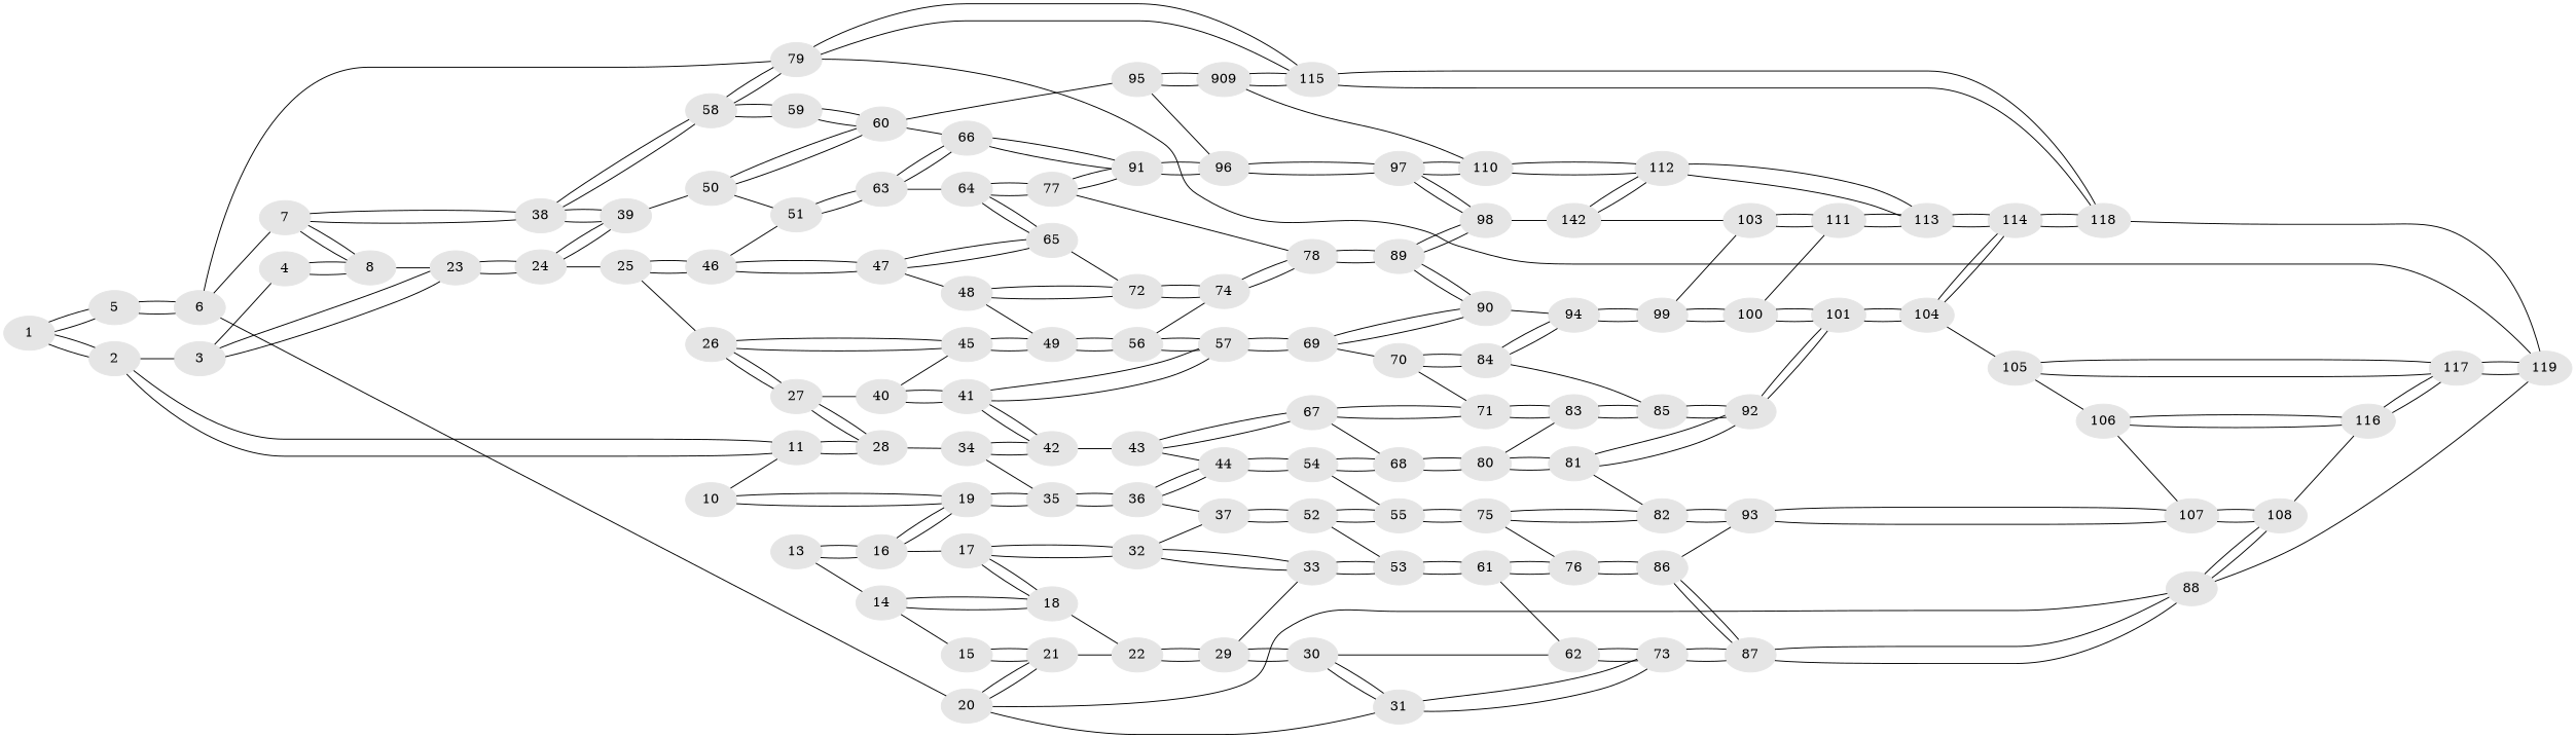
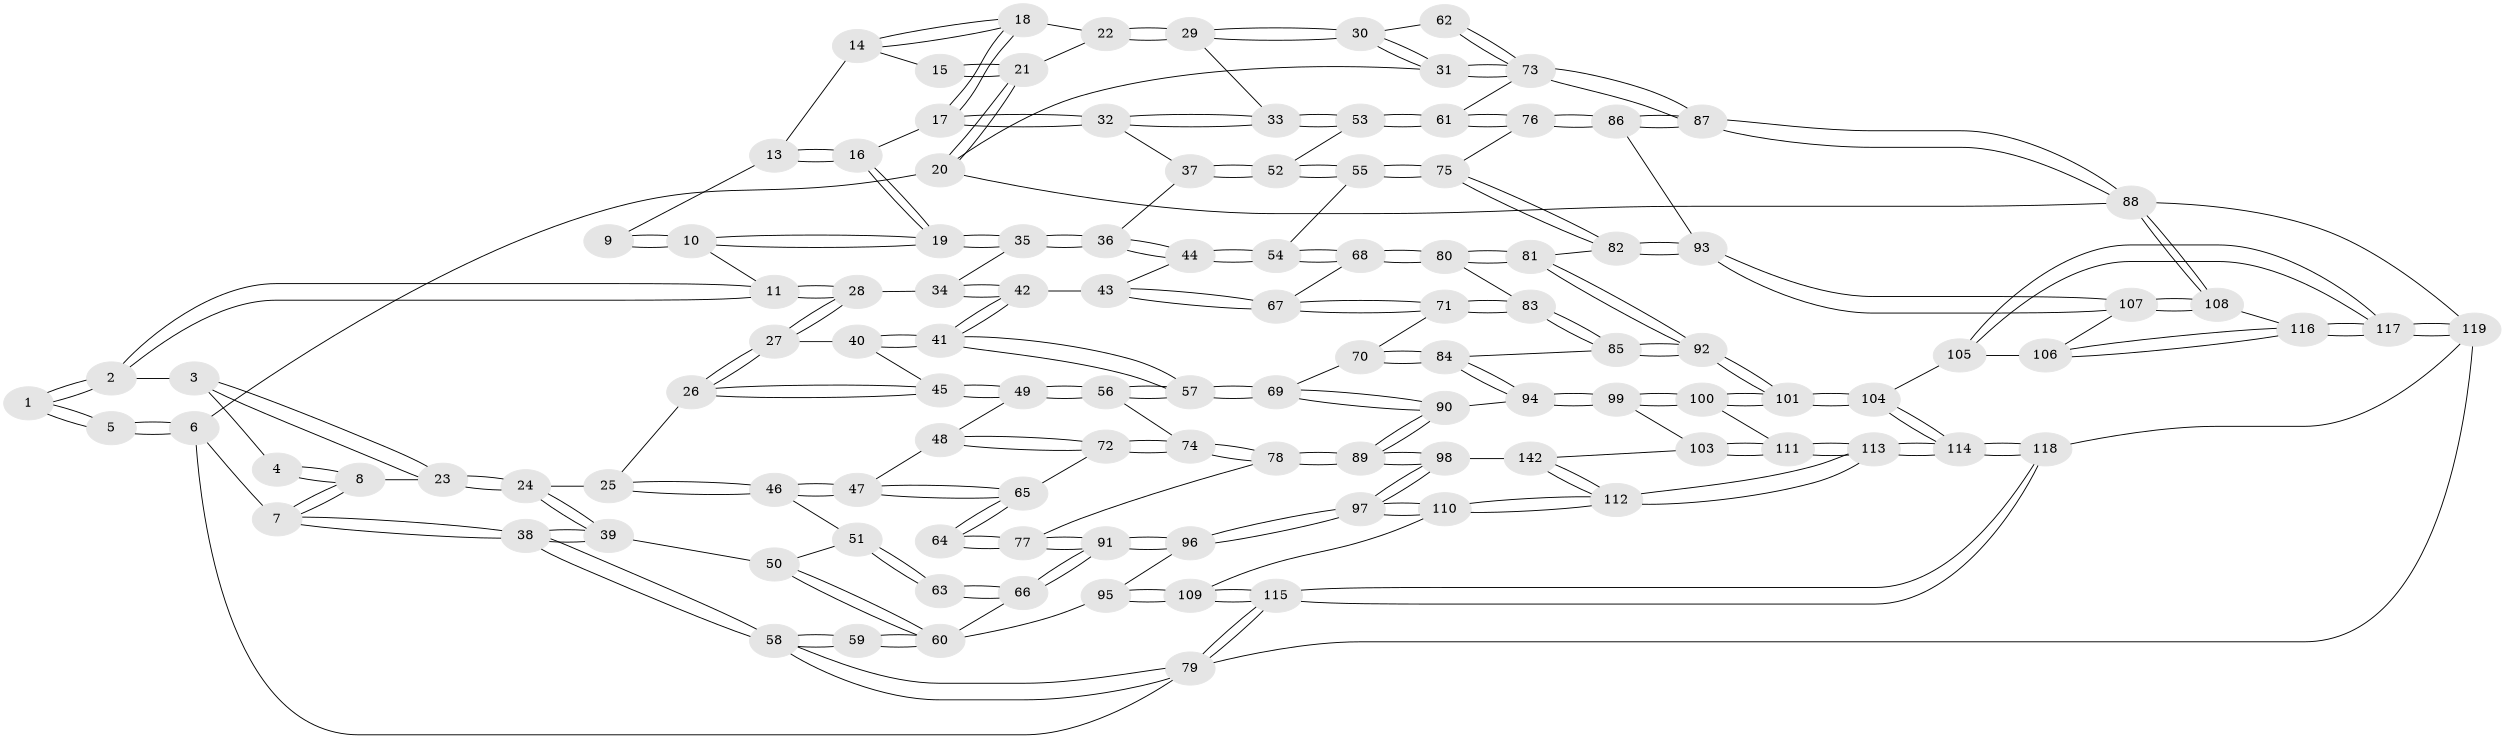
  graph {
    rankdir=LR
    node [color=gray90 style=filled]
    1
    2
    5
    3
    11
    6
    4
    23
    28
    8
    24
    7
    20
    79
    38
    21
    31
    88
    115
    119
    39
    58
+   9
    10
    13
    19
    14
    16
    35
    34
    15
    18
    17
    22
    32
    33
    37
    29
    36
    73
    108
    30
    25
    26
    46
    50
    27
    45
    47
    51
    40
    49
    41
    42
    62
    53
    87
    52
    61
    43
    44
    54
    55
    59
    60
    57
    69
    67
    68
    71
    56
    48
    65
    63
    72
    74
    95
    66
    64
    75
    76
    80
    82
    78
    70
    90
    96
-   109 [label=909]
+   109
    91
    86
    77
    83
    81
    84
    94
    85
    89
    93
    98
    118
    92
    101
    107
    99
    116
    n106 [label=142]
    97
    104
    100
    103
    110
    112
    111
    113
    105
    114
    106
    117
    1 -- 2
    1 -- 2
    1 -- 5
    1 -- 5
    2 -- 3
    2 -- 11
    2 -- 11
    5 -- 6
    5 -- 6
    3 -- 4
    3 -- 23
    3 -- 23
    11 -- 28
    11 -- 28
    6 -- 7
    6 -- 20
    6 -- 79
    4 -- 8
    4 -- 8
    23 -- 24
    23 -- 24
    28 -- 34
    8 -- 23
    24 -- 39
    24 -- 39
    24 -- 25
    7 -- 8
    7 -- 8
    7 -- 38
    7 -- 38
    20 -- 21
    20 -- 21
    20 -- 31
    20 -- 88
    79 -- 115
    79 -- 115
    79 -- 119
    38 -- 39
    38 -- 39
    38 -- 58
    38 -- 58
    21 -- 22
    31 -- 73
    31 -- 73
    88 -- 119
    88 -- 108
    88 -- 108
    115 -- 118
    115 -- 118
    39 -- 50
    58 -- 79
    58 -- 79
    58 -- 59
    58 -- 59
+   9 -- 10
+   9 -- 10
+   9 -- 13
    10 -- 11
    10 -- 19
    10 -- 19
    13 -- 14
    13 -- 16
    13 -- 16
    19 -- 35
    19 -- 35
    14 -- 15
    14 -- 18
    14 -- 18
    16 -- 19
    16 -- 19
    16 -- 17
    35 -- 36
    35 -- 36
    34 -- 35
    34 -- 42
    34 -- 42
    15 -- 21
    15 -- 21
    18 -- 22
    17 -- 18
    17 -- 18
    17 -- 32
    17 -- 32
    22 -- 29
    22 -- 29
    32 -- 33
    32 -- 33
    32 -- 37
    33 -- 53
    33 -- 53
    37 -- 52
    37 -- 52
    29 -- 33
    29 -- 30
    29 -- 30
    36 -- 37
    36 -- 44
    36 -- 44
    73 -- 87
    73 -- 87
    108 -- 116
    30 -- 31
    30 -- 31
    30 -- 62
    25 -- 26
    25 -- 46
    25 -- 46
    26 -- 27
    26 -- 27
    26 -- 45
    26 -- 45
    46 -- 47
    46 -- 47
    46 -- 51
    50 -- 51
    50 -- 60
    50 -- 60
    27 -- 28
    27 -- 28
    27 -- 40
    45 -- 49
    45 -- 49
    47 -- 48
    47 -- 65
    47 -- 65
    51 -- 63
    51 -- 63
    40 -- 45
    40 -- 41
    40 -- 41
    49 -- 56
    49 -- 56
    41 -- 42
    41 -- 42
    41 -- 57
    41 -- 57
    42 -- 43
    62 -- 73
    62 -- 73
    53 -- 61
    53 -- 61
    87 -- 88
    87 -- 88
    52 -- 53
    52 -- 55
    52 -- 55
-   61 -- 62
+   61 -- 73
    61 -- 76
    61 -- 76
    43 -- 44
    43 -- 67
    43 -- 67
    44 -- 54
    44 -- 54
    54 -- 55
    54 -- 68
    54 -- 68
    55 -- 75
    55 -- 75
    59 -- 60
    59 -- 60
    60 -- 95
    60 -- 66
    57 -- 69
    57 -- 69
    69 -- 70
    69 -- 90
    69 -- 90
    67 -- 68
    67 -- 71
    67 -- 71
    68 -- 80
    68 -- 80
    71 -- 83
    71 -- 83
    56 -- 57
    56 -- 57
    56 -- 74
    48 -- 49
    48 -- 72
    48 -- 72
    65 -- 72
    63 -- 66
    63 -- 66
-   63 -- 64
    72 -- 74
    72 -- 74
    74 -- 78
    74 -- 78
    95 -- 96
    95 -- 109
    95 -- 109
    66 -- 91
    66 -- 91
    64 -- 65
    64 -- 65
    64 -- 77
    64 -- 77
    75 -- 76
    75 -- 82
    75 -- 82
    76 -- 86
    76 -- 86
    80 -- 83
    80 -- 81
    80 -- 81
    82 -- 93
    82 -- 93
    78 -- 89
    78 -- 89
    70 -- 71
    70 -- 84
    70 -- 84
    90 -- 94
    96 -- 97
    96 -- 97
    109 -- 115
    109 -- 115
    109 -- 110
    91 -- 96
    91 -- 96
    86 -- 87
    86 -- 87
    86 -- 93
    77 -- 78
    77 -- 91
    77 -- 91
    83 -- 85
    83 -- 85
    81 -- 82
    81 -- 92
    81 -- 92
    84 -- 94
    84 -- 94
    84 -- 85
    94 -- 99
    94 -- 99
    85 -- 92
    85 -- 92
    89 -- 90
    89 -- 90
    89 -- 98
    89 -- 98
    93 -- 107
    93 -- 107
    98 -- n106
    118 -- 119
    92 -- 101
    92 -- 101
    101 -- 104
    101 -- 104
    107 -- 108
    107 -- 108
    99 -- 100
    99 -- 100
    99 -- 103
    116 -- 117
    116 -- 117
    n106 -- 103
    n106 -- 112
    n106 -- 112
    97 -- 98
    97 -- 98
    97 -- 110
    97 -- 110
    104 -- 105
    104 -- 114
    104 -- 114
    100 -- 101
    100 -- 101
    100 -- 111
    103 -- 111
    103 -- 111
    110 -- 112
    110 -- 112
    112 -- 113
    112 -- 113
    111 -- 113
    111 -- 113
    113 -- 114
    113 -- 114
    105 -- 106
    105 -- 117
    105 -- 117
    114 -- 118
    114 -- 118
    106 -- 107
    106 -- 116
    106 -- 116
    117 -- 119
    117 -- 119
  }
